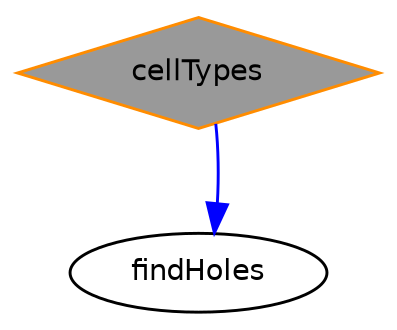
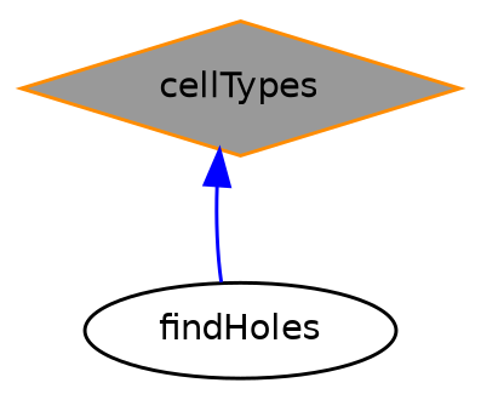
  digraph {
    rankdir=TB
    node [fontname=Helvetica fontsize=10 style=filled]
    n1 [color=darkorange fillcolor=grey60 fontcolor=black height=0.2 label=cellTypes shape=diamond width=0.4]
    n2 [color=black fillcolor=white height=0.2 label=findHoles shape=ellipse width=0.4]
-   n2 -> n1 [color=blue dir=back fontname=Helvetica fontsize=10 labelfontname=Helvetica labelfontsize=10 style=solid]
+   n1 -> n2 [color=blue dir=back fontname=Helvetica fontsize=10 labelfontname=Helvetica labelfontsize=10 style=solid]
  }
